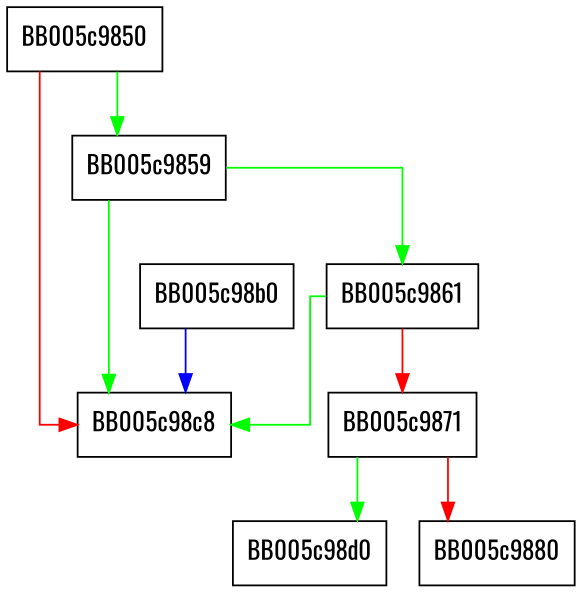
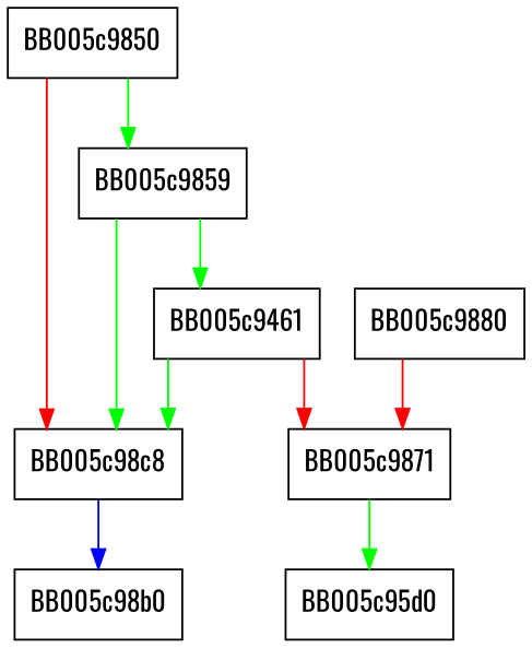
  digraph {
    fontname=Oswald
    splines=ortho
    node [fontname=Oswald shape=box]
    edge [color=green fontname=Oswald]
    BB005c9850
    BB005c98c8
    BB005c9859
    BB005c98b0
-   BB005c9861
+   BB005c9861 [label=BB005c9461]
    BB005c9871
-   BB005c98d0
+   BB005c98d0 [label=BB005c95d0]
    BB005c9880
    BB005c9850 -> BB005c98c8 [color=red]
    BB005c9850 -> BB005c9859
-   BB005c98b0 -> BB005c98c8 [color=blue]
+   BB005c98c8 -> BB005c98b0 [color=blue]
    BB005c9859 -> BB005c98c8
    BB005c9859 -> BB005c9861
    BB005c9861 -> BB005c98c8
    BB005c9861 -> BB005c9871 [color=red]
    BB005c9871 -> BB005c98d0
-   BB005c9871 -> BB005c9880 [color=red]
+   BB005c9880 -> BB005c9871 [color=red]
  }
